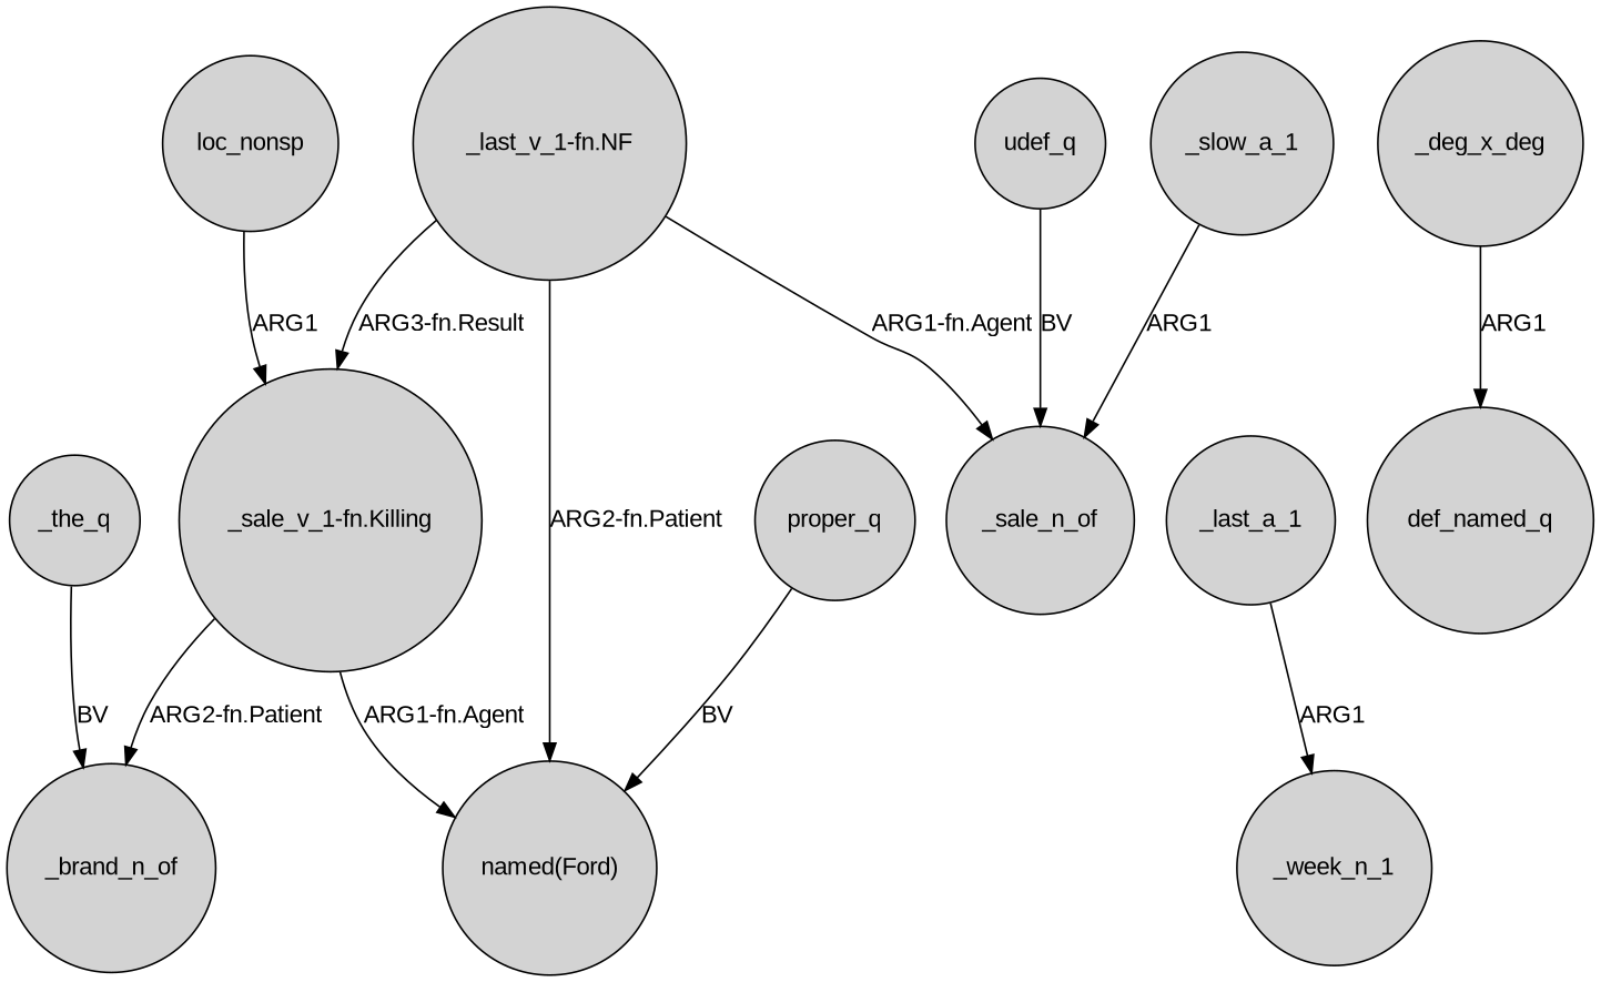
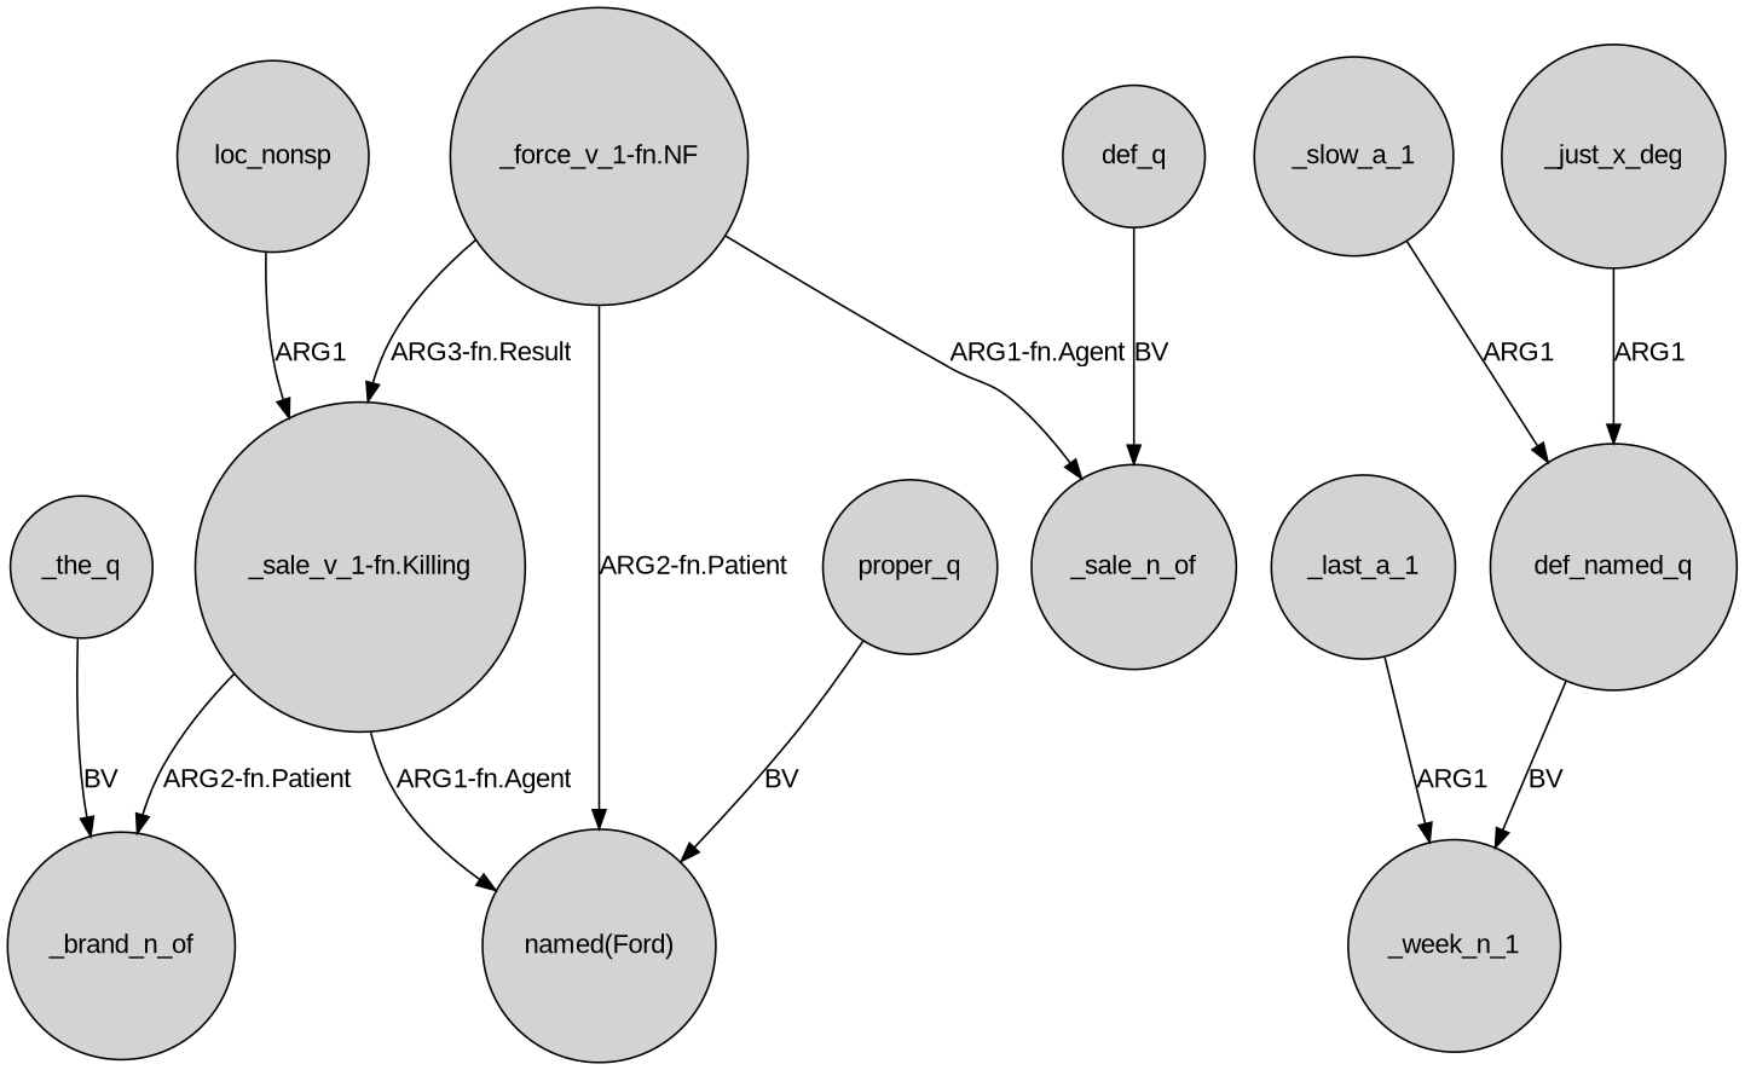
  digraph {
    fontname="Liberation Sans"
    node [fontname="Liberation Sans" shape=circle style=filled]
    edge [fontname="Liberation Sans"]
    n1 [label="_sale_v_1-fn.Killing"]
    loc_nonsp
    _brand_n_of
    "named(Ford)"
    n5 [label=def_named_q]
    _week_n_1
-   "_force_v_1-fn.NF" [label="_last_v_1-fn.NF"]
+   "_force_v_1-fn.NF"
    _sale_n_of
    _last_a_1
    _the_q
    proper_q
-   _just_x_deg [label=_deg_x_deg]
-   udef_q
+   _just_x_deg
+   udef_q [label=def_q]
    _slow_a_1
    n1 -> _brand_n_of [label="ARG2-fn.Patient"]
    n1 -> "named(Ford)" [label="ARG1-fn.Agent"]
    loc_nonsp -> n1 [label=ARG1]
+   n5 -> _week_n_1 [label=BV]
    "_force_v_1-fn.NF" -> n1 [label="ARG3-fn.Result"]
    "_force_v_1-fn.NF" -> "named(Ford)" [label="ARG2-fn.Patient"]
    "_force_v_1-fn.NF" -> _sale_n_of [label="ARG1-fn.Agent"]
    _last_a_1 -> _week_n_1 [label=ARG1]
    _the_q -> _brand_n_of [label=BV]
    proper_q -> "named(Ford)" [label=BV]
    _just_x_deg -> n5 [label=ARG1]
    udef_q -> _sale_n_of [label=BV]
-   _slow_a_1 -> _sale_n_of [label=ARG1]
+   _slow_a_1 -> n5 [label=ARG1]
  }
